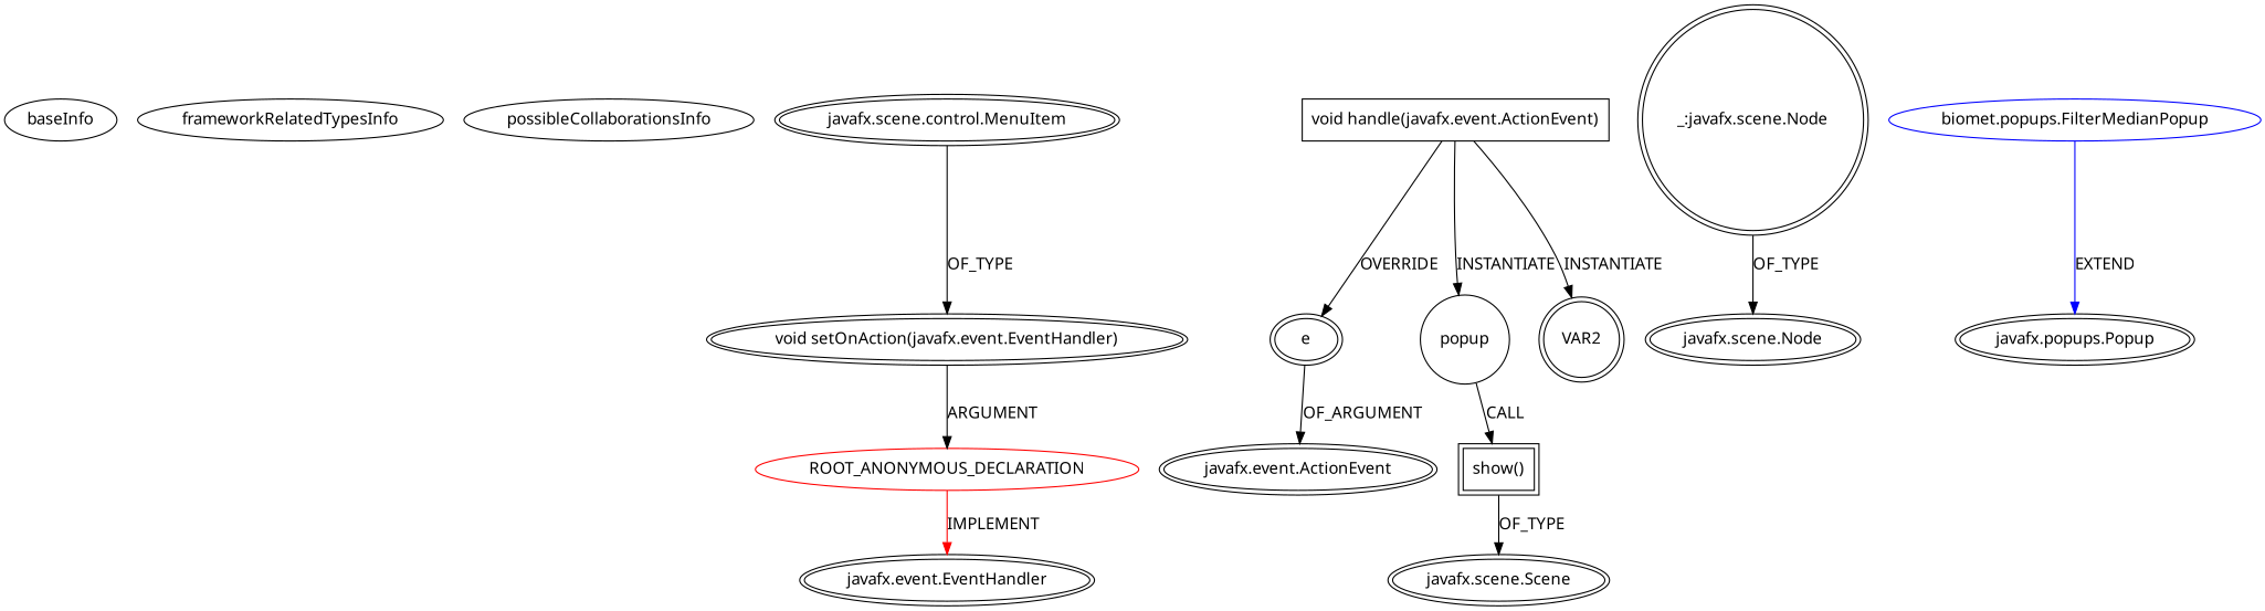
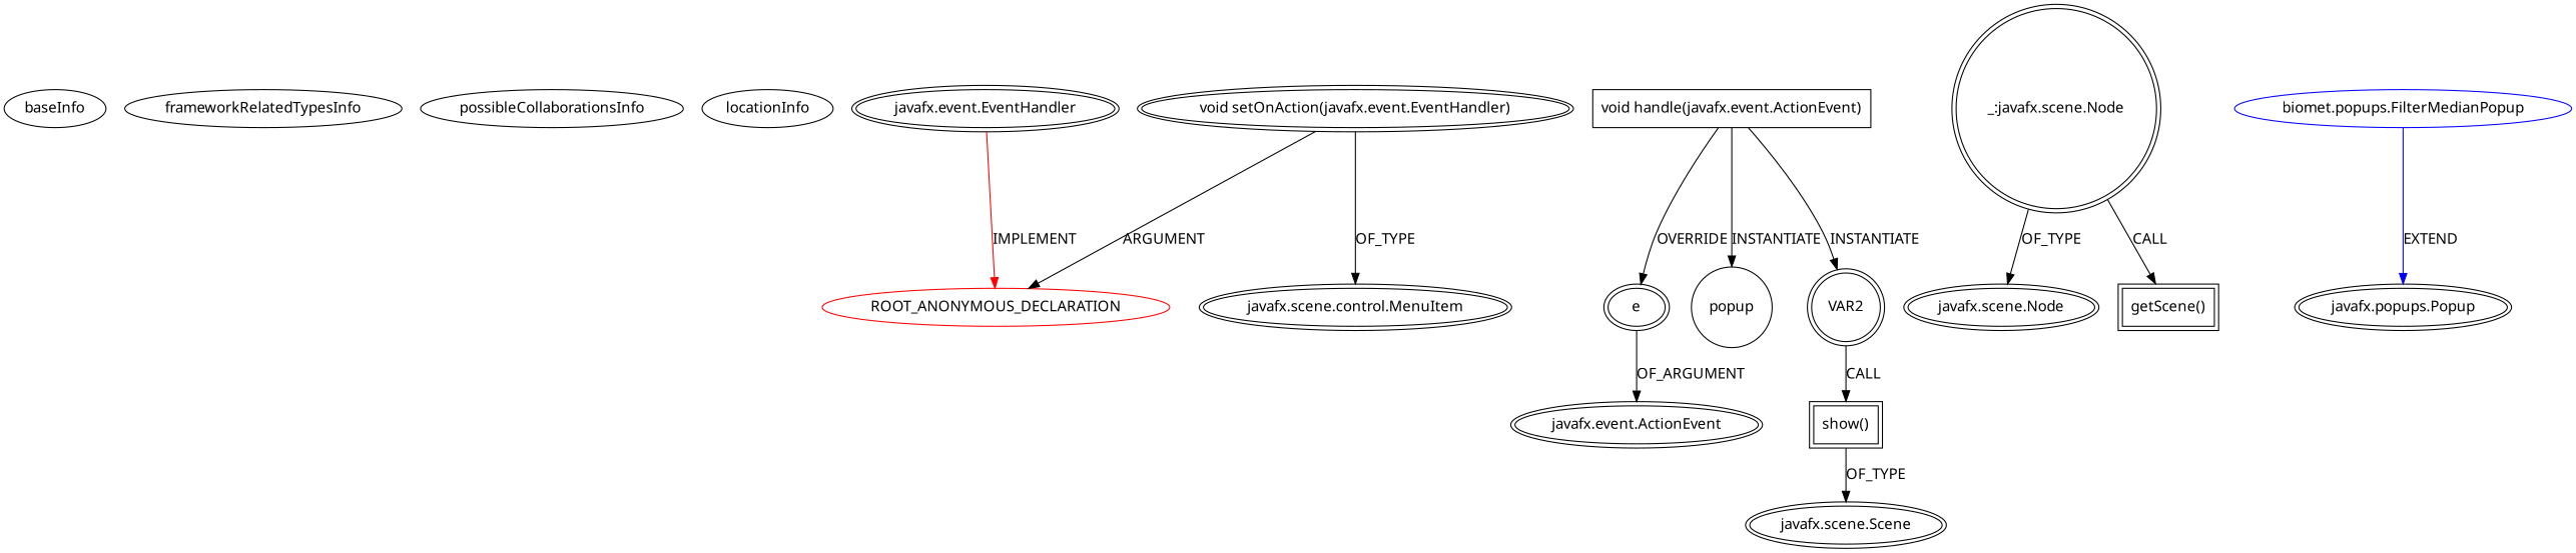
  digraph {
    fontname="Noto Sans"
    node [fontname="Noto Sans" isFrameworkType=true vertexType=FRAMEWORK_CLASS_TYPE peripheries=2]
    edge [fontname="Noto Sans"]
    baseInfo [category=extension_graph graphId=3956 isAnonymous=true possibleRelation=true isFrameworkType="" vertexType="" peripheries=""]
    frameworkRelatedTypesInfo [0="javafx.event.EventHandler" isFrameworkType="" vertexType="" peripheries=""]
    possibleCollaborationsInfo [0="3956~OVERRIDING_METHOD_DECLARATION-INSTANTIATION-~javafx.event.EventHandler ~javafx.stage.Popup ~true~false" isFrameworkType="" vertexType="" peripheries=""]
+   locationInfo [contextSignature="javafx.scene.control.MenuBar createMenuBar()" filePath="/projects4PB-biomet/biomet-master/src/biomet/panels/RootPanel.java" graphId=3956 projectName="projects4PB-biomet" isFrameworkType="" vertexType="" peripheries=""]
    n5 [color=red isFrameworkType=false label=ROOT_ANONYMOUS_DECLARATION vertexType=ROOT_ANONYMOUS_DECLARATION peripheries=""]
    n6 [label="javafx.event.EventHandler" vertexType=FRAMEWORK_INTERFACE_TYPE]
    n7 [isFrameworkType=false label="void handle(javafx.event.ActionEvent)" shape=box vertexType=OVERRIDING_METHOD_DECLARATION peripheries=""]
    n8 [label=e vertexType=PARAMETER_DECLARATION]
    n9 [isFrameworkType=false label=popup shape=circle vertexType=VARIABLE_EXPRESION peripheries=""]
    n10 [label=VAR2 shape=circle vertexType=VARIABLE_EXPRESION]
    n11 [label="void setOnAction(javafx.event.EventHandler)" vertexType=OUTSIDE_CALL]
    n12 [label="javafx.scene.control.MenuItem"]
    n13 [label="javafx.event.ActionEvent"]
    n14 [label="show()" shape=box vertexType=INSIDE_CALL]
    n15 [label="_:javafx.scene.Node" shape=circle vertexType=VARIABLE_EXPRESION]
    n16 [label="javafx.scene.Node"]
+   n17 [label="getScene()" shape=box vertexType=INSIDE_CALL]
    n18 [color=blue isFrameworkType=false label="biomet.popups.FilterMedianPopup" vertexType=REFERENCE_CLIENT_CLASS_DECLARATION peripheries=""]
    n19 [label="javafx.popups.Popup"]
    n20 [label="javafx.scene.Scene"]
-   n5 -> n6 [color=red label=IMPLEMENT]
+   n6 -> n5 [color=red label=IMPLEMENT]
    n7 -> n8 [label=OVERRIDE]
    n7 -> n9 [label=INSTANTIATE]
    n7 -> n10 [label=INSTANTIATE]
    n8 -> n13 [label=OF_ARGUMENT]
-   n9 -> n14 [label=CALL]
+   n10 -> n14 [label=CALL]
    n11 -> n5 [label=ARGUMENT]
-   n12 -> n11 [label=OF_TYPE]
+   n11 -> n12 [label=OF_TYPE]
    n14 -> n20 [label=OF_TYPE]
    n15 -> n16 [label=OF_TYPE]
+   n15 -> n17 [label=CALL]
    n18 -> n19 [color=blue label=EXTEND]
  }
